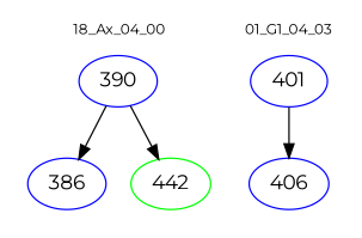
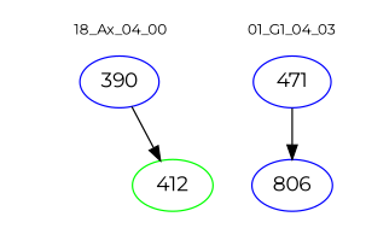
  digraph {
    fontname=Montserrat
    node [color=blue fontname=Montserrat]
    edge [color=black fontname=Montserrat]
    n1 [label=390]
-   n2 [label=386]
-   n3 [color=green label=442]
-   n4 [label=401]
-   n5 [label=406]
+   n3 [color=green label=412]
+   n4 [label=471]
+   n5 [label=806]
    subgraph cluster_1 {
      color=white
      fontsize=10
      label="18_Ax_04_00"
      n1
-     n2
      n3
    }
    subgraph cluster_2 {
      color=white
      fontsize=10
      label="01_G1_04_03"
      n4
      n5
    }
-   n1 -> n2
    n1 -> n3
    n4 -> n5
  }
